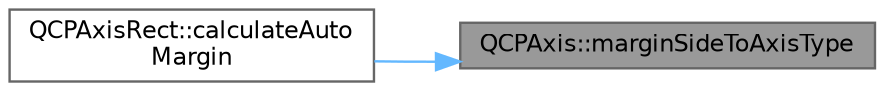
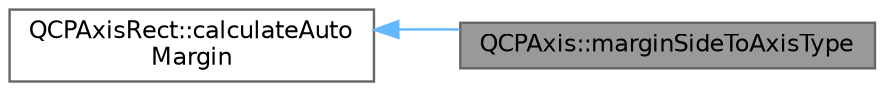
  digraph {
    rankdir=RL
    node [fontname=Helvetica fontsize=10 shape=box style=filled]
    n1 [color=gray40 fillcolor=grey60 fontcolor=black height=0.2 label="QCPAxis::marginSideToAxisType" width=0.4]
    n2 [color=grey40 fillcolor=white height=0.2 label="QCPAxisRect::calculateAuto\lMargin" width=0.4]
-   n1 -> n2 [color=steelblue1 dir=back fontname=Helvetica fontsize=10 labelfontname=Helvetica labelfontsize=10 style=solid]
+   n2 -> n1 [color=steelblue1 dir=back fontname=Helvetica fontsize=10 labelfontname=Helvetica labelfontsize=10 style=solid]
  }
